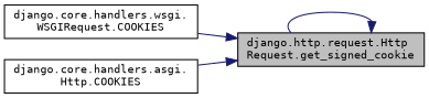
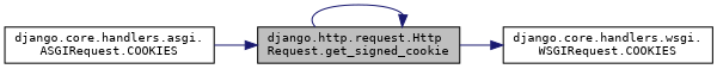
  digraph {
    fontname="DejaVu Sans Mono"
    rankdir=LR
    node [color=black fillcolor=white fontname="DejaVu Sans Mono" fontsize=10 shape=record style=filled]
    edge [color=midnightblue fontname="DejaVu Sans Mono" fontsize=10 labelfontname=Helvetica labelfontsize=10 style=solid]
    n1 [fillcolor=grey75 fontcolor=black height=0.2 label="django.http.request.Http\lRequest.get_signed_cookie" width=0.4]
    n2 [height=0.2 label="django.core.handlers.wsgi.\lWSGIRequest.COOKIES" width=0.4]
-   n3 [height=0.2 label="django.core.handlers.asgi.\lHttp.COOKIES" width=0.4]
+   n3 [height=0.2 label="django.core.handlers.asgi.\lASGIRequest.COOKIES" width=0.4]
    n1 -> n1
-   n2 -> n1
+   n1 -> n2
    n3 -> n1
  }
